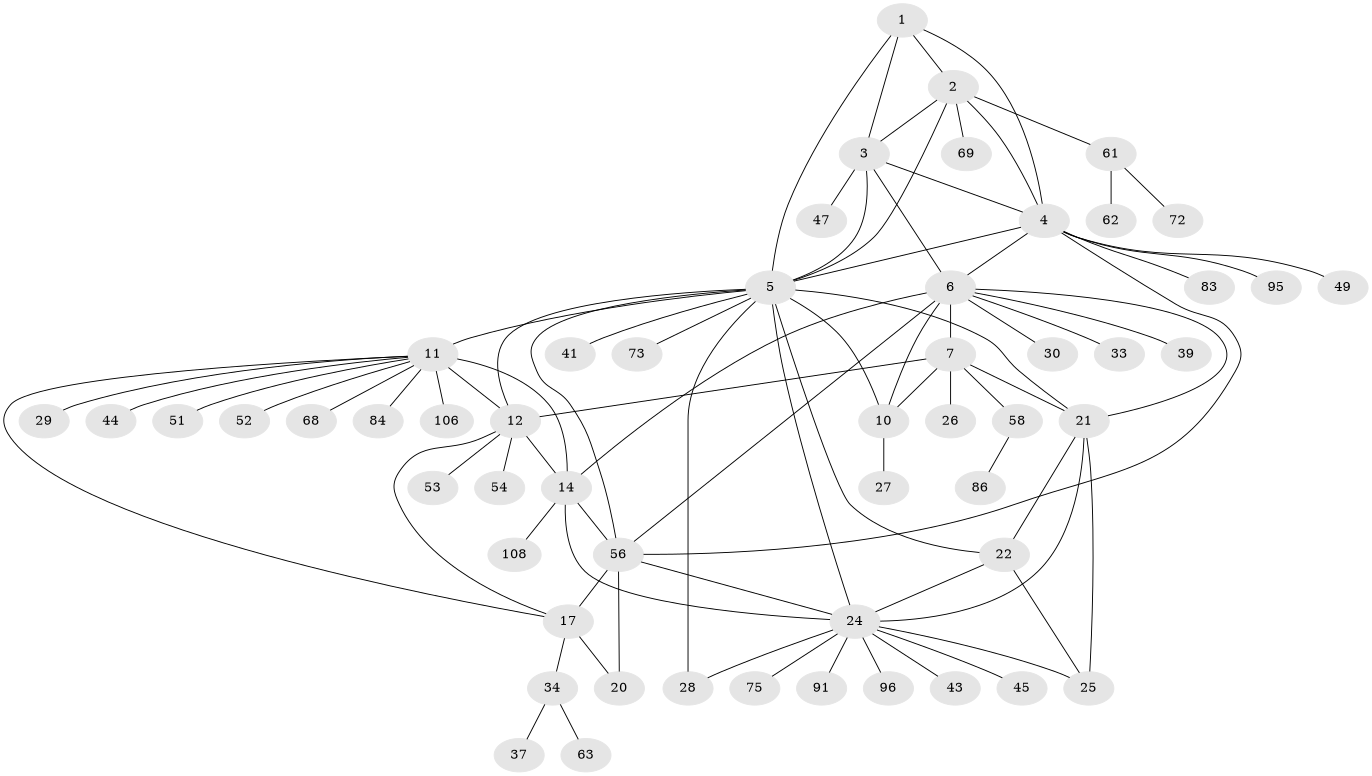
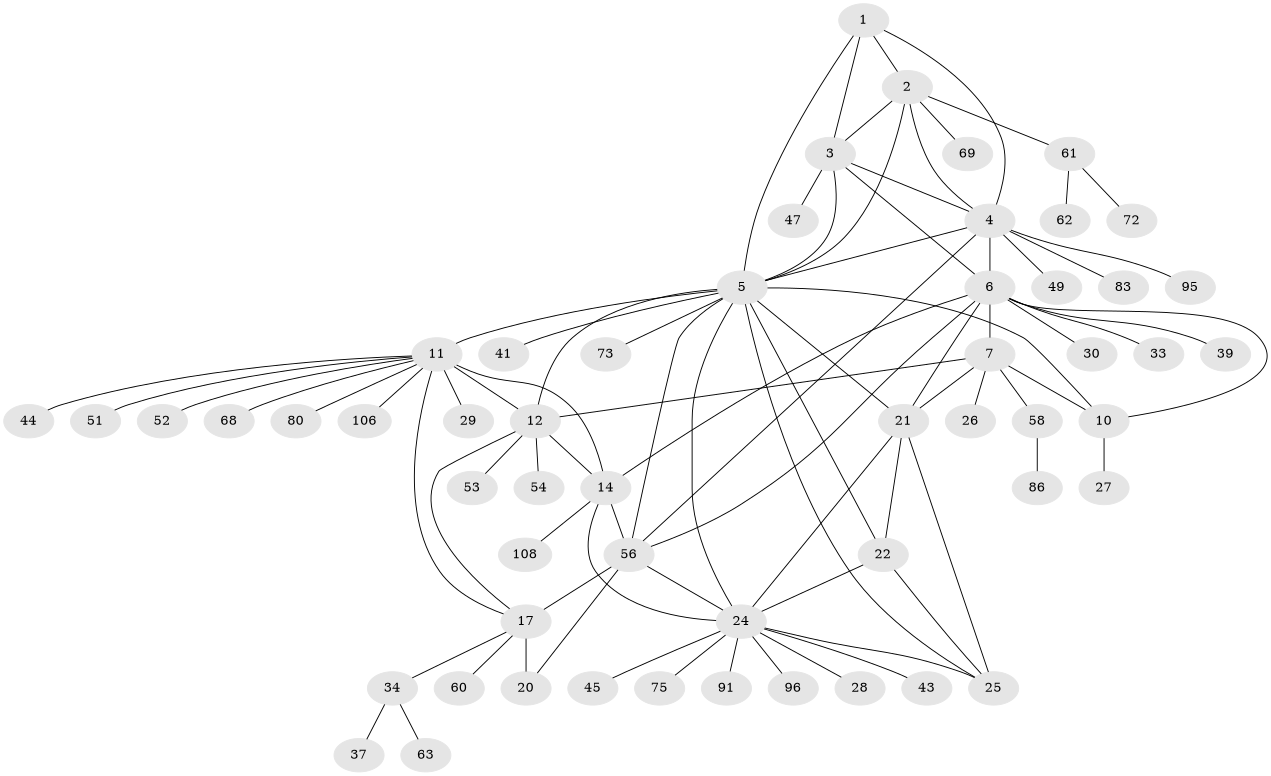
  graph {
    node [color=gray90 style=filled]
    1 [super="+40"]
    2
    3 [super="+42+71"]
    4
    5 [super="+23+50+55"]
    61
    69
    6 [super="+97+70+87+107+8+32+38"]
    47
    n10 [label=56 super="+18+109"]
    49
    83
    95
    10
    11 [super="+15+102+76+79"]
    12 [super="+13+92+57"]
    21 [super="+90+100+110+89"]
    22
    24
    25 [super="+94"]
    41
    73
    62
    72
    7 [super="+9+36"]
    14 [super="+35"]
    30
    33
    39 [super="+46"]
    17 [super="+48+19+104+101"]
    20
    27
    29
    44
    51
    52 [super="+64+59"]
    68
-   80 [label=84]
+   80
    106
    53
    54
    28 [super="+103"]
    43
    45
    75
    91
    96
    26
    58
    108
    86
    34
+   60
    37
    63
    1 -- 2
    1 -- 3
    1 -- 4
    1 -- 5
    2 -- 3
    2 -- 4
    2 -- 5
    2 -- 61
    2 -- 69
    3 -- 4
    3 -- 5
    3 -- 6
    3 -- 47
    4 -- 5
    4 -- 6
    4 -- n10
    4 -- 49
    4 -- 83
    4 -- 95
    5 -- n10
    5 -- 10
    5 -- 11
    5 -- 12
    5 -- 21 [weight=2]
    5 -- 22
    5 -- 24
-   5 -- 28
+   5 -- 25
    5 -- 41
    5 -- 73
    61 -- 62
    61 -- 72
    6 -- n10
    6 -- 10 [weight=2]
    6 -- 21
    6 -- 7 [weight=4]
    6 -- 14
    6 -- 30
    6 -- 33
    6 -- 39
    n10 -- 24
    n10 -- 17 [weight=4]
    n10 -- 20 [weight=2]
    10 -- 27
    11 -- 12 [weight=4]
    11 -- 14 [weight=2]
    11 -- 17
    11 -- 29
    11 -- 44
    11 -- 51
    11 -- 52
    11 -- 68
    11 -- 80
    11 -- 106
    12 -- 14 [weight=2]
    12 -- 17
    12 -- 53
    12 -- 54
    21 -- 22
    21 -- 24
    21 -- 25
    22 -- 24
    22 -- 25
    24 -- 25
    24 -- 28
    24 -- 43
    24 -- 45
    24 -- 75
    24 -- 91
    24 -- 96
    7 -- 10 [weight=2]
    7 -- 12
    7 -- 21
    7 -- 26
    7 -- 58
    14 -- n10
    14 -- 24
    14 -- 108
    17 -- 20 [weight=2]
    17 -- 34
+   17 -- 60
    58 -- 86
    34 -- 37
    34 -- 63
  }
